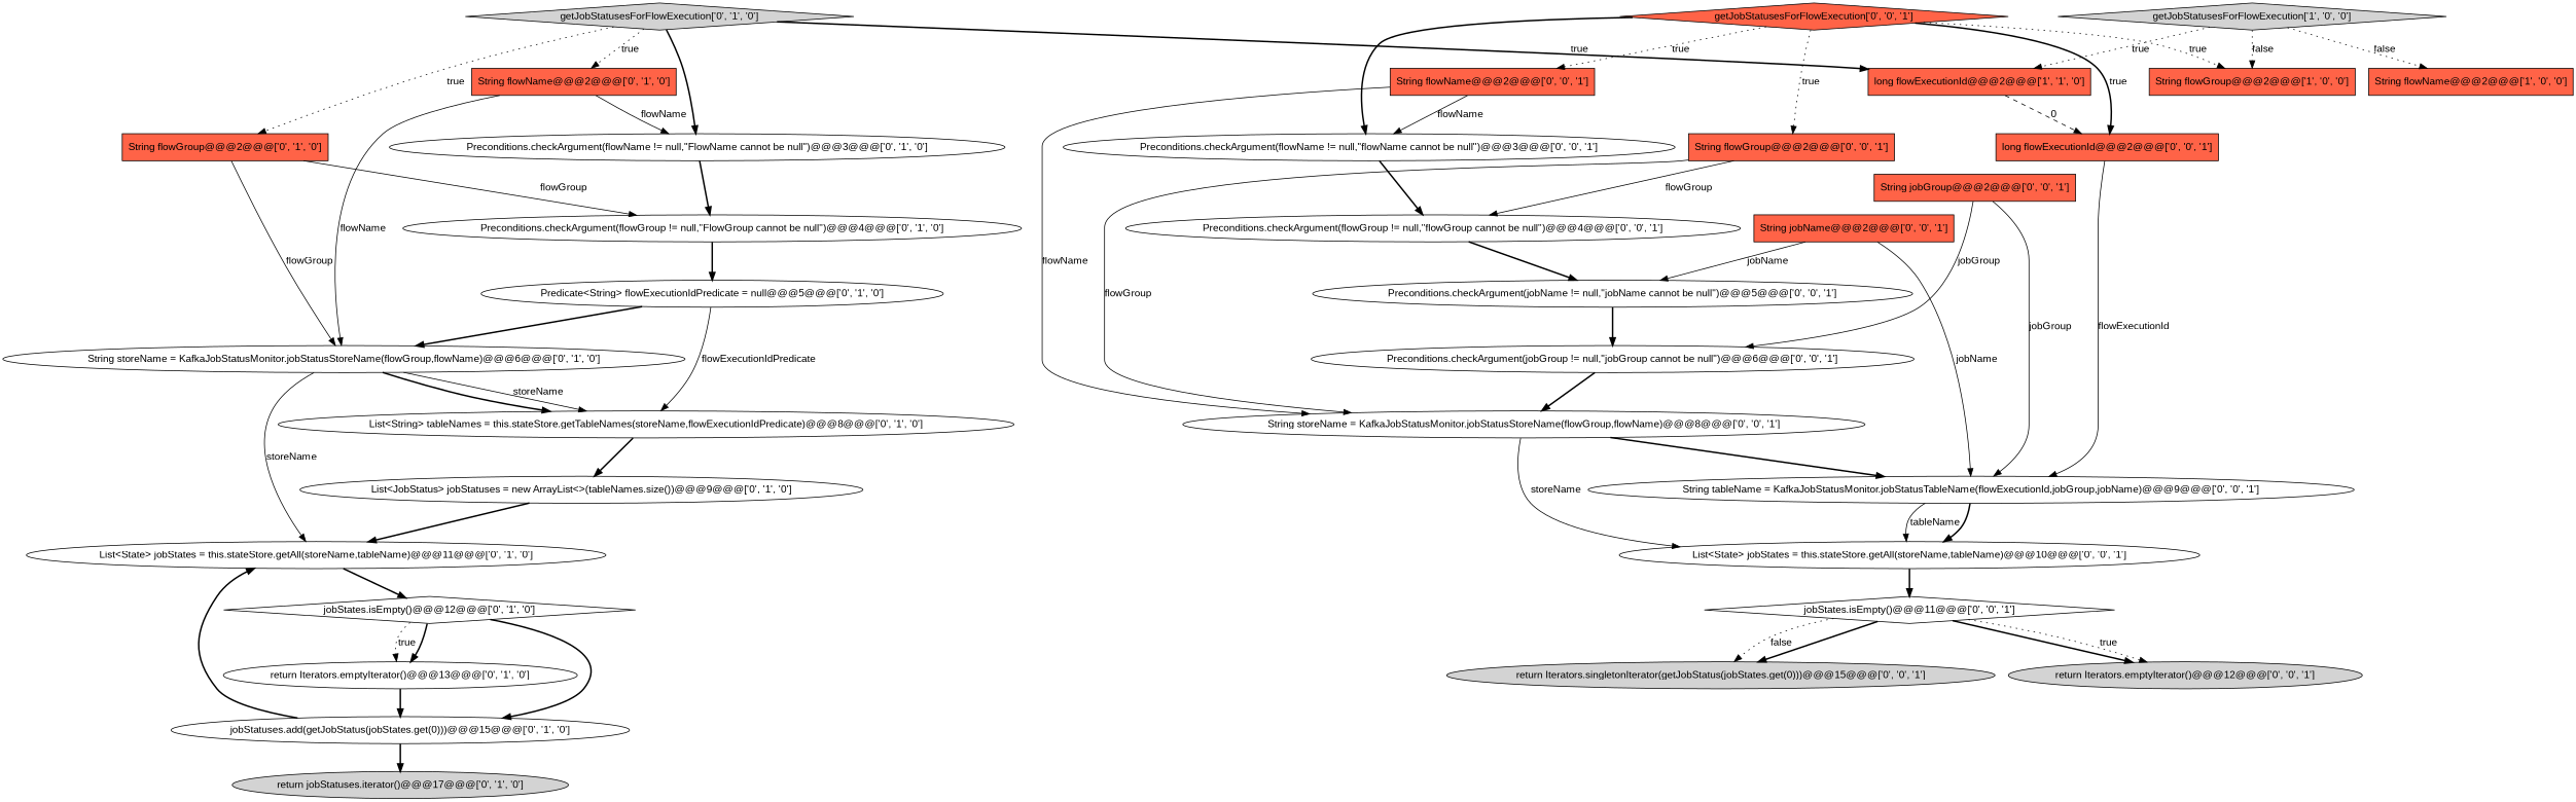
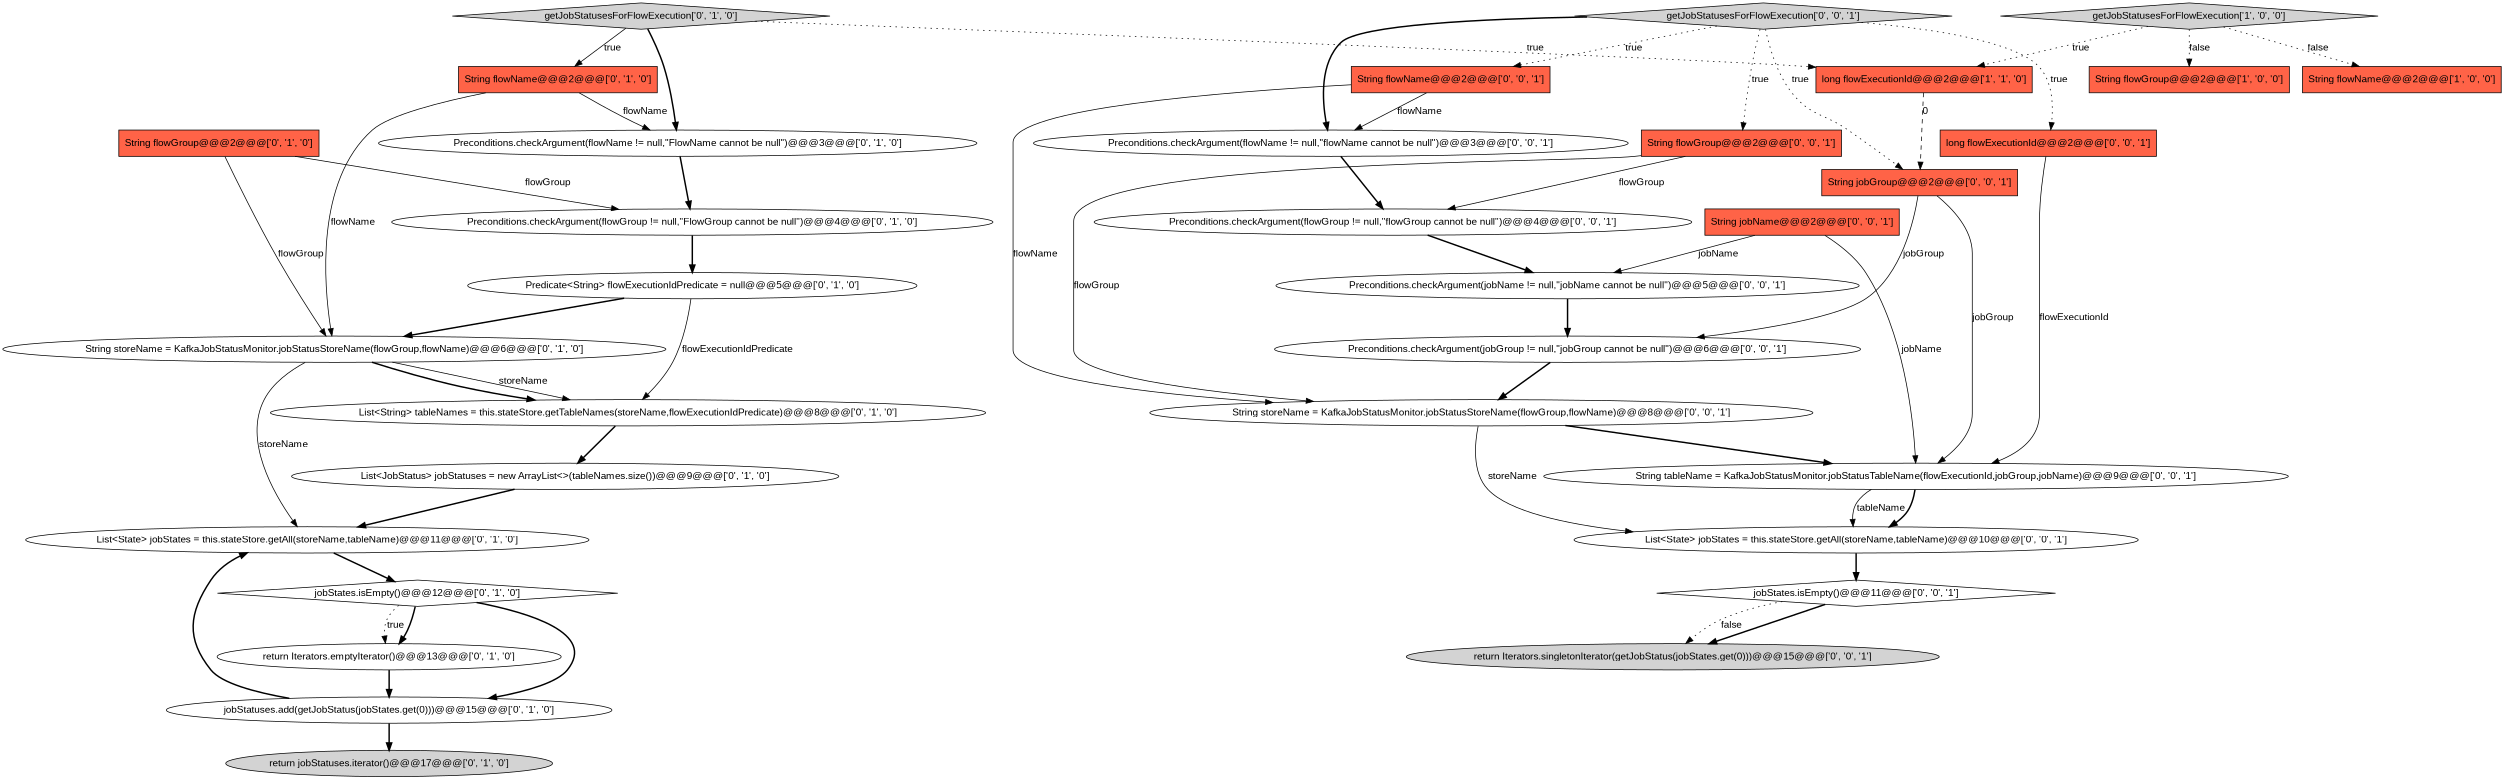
  digraph {
    fontname="Liberation Sans"
    node [fillcolor=white fontname="Liberation Sans" shape=ellipse style=filled]
    edge [fontname="Liberation Sans" style=bold]
    n1 [label="Preconditions.checkArgument(flowName != null,\"FlowName cannot be null\")@@@3@@@['0', '1', '0']"]
    n2 [label="Preconditions.checkArgument(flowGroup != null,\"FlowGroup cannot be null\")@@@4@@@['0', '1', '0']"]
    n3 [label="Predicate<String> flowExecutionIdPredicate = null@@@5@@@['0', '1', '0']"]
    n4 [fillcolor=tomato label="String flowName@@@2@@@['0', '0', '1']" shape=box]
    n5 [label="Preconditions.checkArgument(flowName != null,\"flowName cannot be null\")@@@3@@@['0', '0', '1']"]
    n6 [label="String storeName = KafkaJobStatusMonitor.jobStatusStoreName(flowGroup,flowName)@@@8@@@['0', '0', '1']"]
    n7 [label="Preconditions.checkArgument(flowGroup != null,\"flowGroup cannot be null\")@@@4@@@['0', '0', '1']"]
    n8 [label="List<State> jobStates = this.stateStore.getAll(storeName,tableName)@@@10@@@['0', '0', '1']"]
    n9 [label="String tableName = KafkaJobStatusMonitor.jobStatusTableName(flowExecutionId,jobGroup,jobName)@@@9@@@['0', '0', '1']"]
    n10 [fillcolor=lightgray label="return Iterators.singletonIterator(getJobStatus(jobStates.get(0)))@@@15@@@['0', '0', '1']"]
    n11 [label="List<String> tableNames = this.stateStore.getTableNames(storeName,flowExecutionIdPredicate)@@@8@@@['0', '1', '0']"]
    n12 [label="String storeName = KafkaJobStatusMonitor.jobStatusStoreName(flowGroup,flowName)@@@6@@@['0', '1', '0']"]
    n13 [label="List<JobStatus> jobStatuses = new ArrayList<>(tableNames.size())@@@9@@@['0', '1', '0']"]
    n14 [label="List<State> jobStates = this.stateStore.getAll(storeName,tableName)@@@11@@@['0', '1', '0']"]
    n15 [fillcolor=tomato label="String flowGroup@@@2@@@['1', '0', '0']" shape=box]
    n16 [label="Preconditions.checkArgument(jobName != null,\"jobName cannot be null\")@@@5@@@['0', '0', '1']"]
-   n17 [fillcolor=tomato label="getJobStatusesForFlowExecution['0', '0', '1']" shape=diamond]
+   n17 [fillcolor=lightgray label="getJobStatusesForFlowExecution['0', '0', '1']" shape=diamond]
    n18 [fillcolor=tomato label="String flowGroup@@@2@@@['0', '0', '1']" shape=box]
    n19 [fillcolor=tomato label="long flowExecutionId@@@2@@@['0', '0', '1']" shape=box]
    n20 [fillcolor=tomato label="String jobGroup@@@2@@@['0', '0', '1']" shape=box]
    n21 [label="Preconditions.checkArgument(jobGroup != null,\"jobGroup cannot be null\")@@@6@@@['0', '0', '1']"]
    n22 [fillcolor=tomato label="String jobName@@@2@@@['0', '0', '1']" shape=box]
    n23 [label="jobStates.isEmpty()@@@12@@@['0', '1', '0']" shape=diamond]
    n24 [fillcolor=lightgray label="getJobStatusesForFlowExecution['1', '0', '0']" shape=diamond]
    n25 [fillcolor=tomato label="String flowName@@@2@@@['1', '0', '0']" shape=box]
    n26 [fillcolor=tomato label="long flowExecutionId@@@2@@@['1', '1', '0']" shape=box]
    n27 [fillcolor=lightgray label="return jobStatuses.iterator()@@@17@@@['0', '1', '0']"]
    n28 [label="return Iterators.emptyIterator()@@@13@@@['0', '1', '0']"]
    n29 [label="jobStatuses.add(getJobStatus(jobStates.get(0)))@@@15@@@['0', '1', '0']"]
    n30 [fillcolor=lightgray label="getJobStatusesForFlowExecution['0', '1', '0']" shape=diamond]
    n31 [fillcolor=tomato label="String flowName@@@2@@@['0', '1', '0']" shape=box]
    n32 [fillcolor=tomato label="String flowGroup@@@2@@@['0', '1', '0']" shape=box]
    n33 [label="jobStates.isEmpty()@@@11@@@['0', '0', '1']" shape=diamond]
-   n34 [fillcolor=lightgray label="return Iterators.emptyIterator()@@@12@@@['0', '0', '1']"]
    n1 -> n2
    n2 -> n3
    n3 -> n11 [label=flowExecutionIdPredicate style=solid]
    n3 -> n12
    n4 -> n5 [label=flowName style=solid]
    n4 -> n6 [label=flowName style=solid]
    n5 -> n7
    n6 -> n8 [label=storeName style=solid]
    n6 -> n9
    n7 -> n16
    n8 -> n33
    n9 -> n8 [label=tableName style=solid]
    n9 -> n8
    n11 -> n13
    n12 -> n11 [label=storeName style=solid]
    n12 -> n11
    n12 -> n14 [label=storeName style=solid]
    n13 -> n14
    n14 -> n23
    n16 -> n21
    n17 -> n4 [label=true style=dotted]
    n17 -> n5
    n17 -> n18 [label=true style=dotted]
-   n17 -> n19 [label=true]
-   n17 -> n15 [label=true style=dotted]
+   n17 -> n19 [label=true style=dotted]
+   n17 -> n20 [label=true style=dotted]
    n18 -> n6 [label=flowGroup style=solid]
    n18 -> n7 [label=flowGroup style=solid]
    n19 -> n9 [label=flowExecutionId style=solid]
    n20 -> n9 [label=jobGroup style=solid]
    n20 -> n21 [label=jobGroup style=solid]
    n21 -> n6
    n22 -> n9 [label=jobName style=solid]
    n22 -> n16 [label=jobName style=solid]
    n23 -> n28
    n23 -> n28 [label=true style=dotted]
    n23 -> n29
    n24 -> n15 [label=false style=dotted]
    n24 -> n25 [label=false style=dotted]
    n24 -> n26 [label=true style=dotted]
-   n26 -> n19 [label=0 style=dashed]
+   n26 -> n20 [label=0 style=dashed]
    n28 -> n29
    n29 -> n14
    n29 -> n27
    n30 -> n1
-   n30 -> n26 [label=true]
-   n30 -> n31 [label=true style=dotted]
-   n30 -> n32 [label=true style=dotted]
+   n30 -> n26 [label=true style=dotted]
+   n30 -> n31 [label=true style=solid]
    n31 -> n1 [label=flowName style=solid]
    n31 -> n12 [label=flowName style=solid]
    n32 -> n2 [label=flowGroup style=solid]
    n32 -> n12 [label=flowGroup style=solid]
    n33 -> n10 [label=false style=dotted]
    n33 -> n10
-   n33 -> n34
-   n33 -> n34 [label=true style=dotted]
  }
